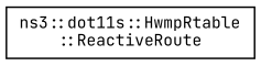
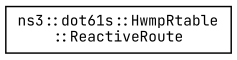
  digraph {
    rankdir=TB
    fontname="JetBrains Mono"
-   n1 [color=black fillcolor=white fontname="JetBrains Mono" fontsize=10 height=0.2 label="ns3::dot11s::HwmpRtable\l::ReactiveRoute" shape=record style=filled width=0.4]
+   n1 [color=black fillcolor=white fontname="JetBrains Mono" fontsize=10 height=0.2 label="ns3::dot61s::HwmpRtable\l::ReactiveRoute" shape=record style=filled width=0.4]
  }
